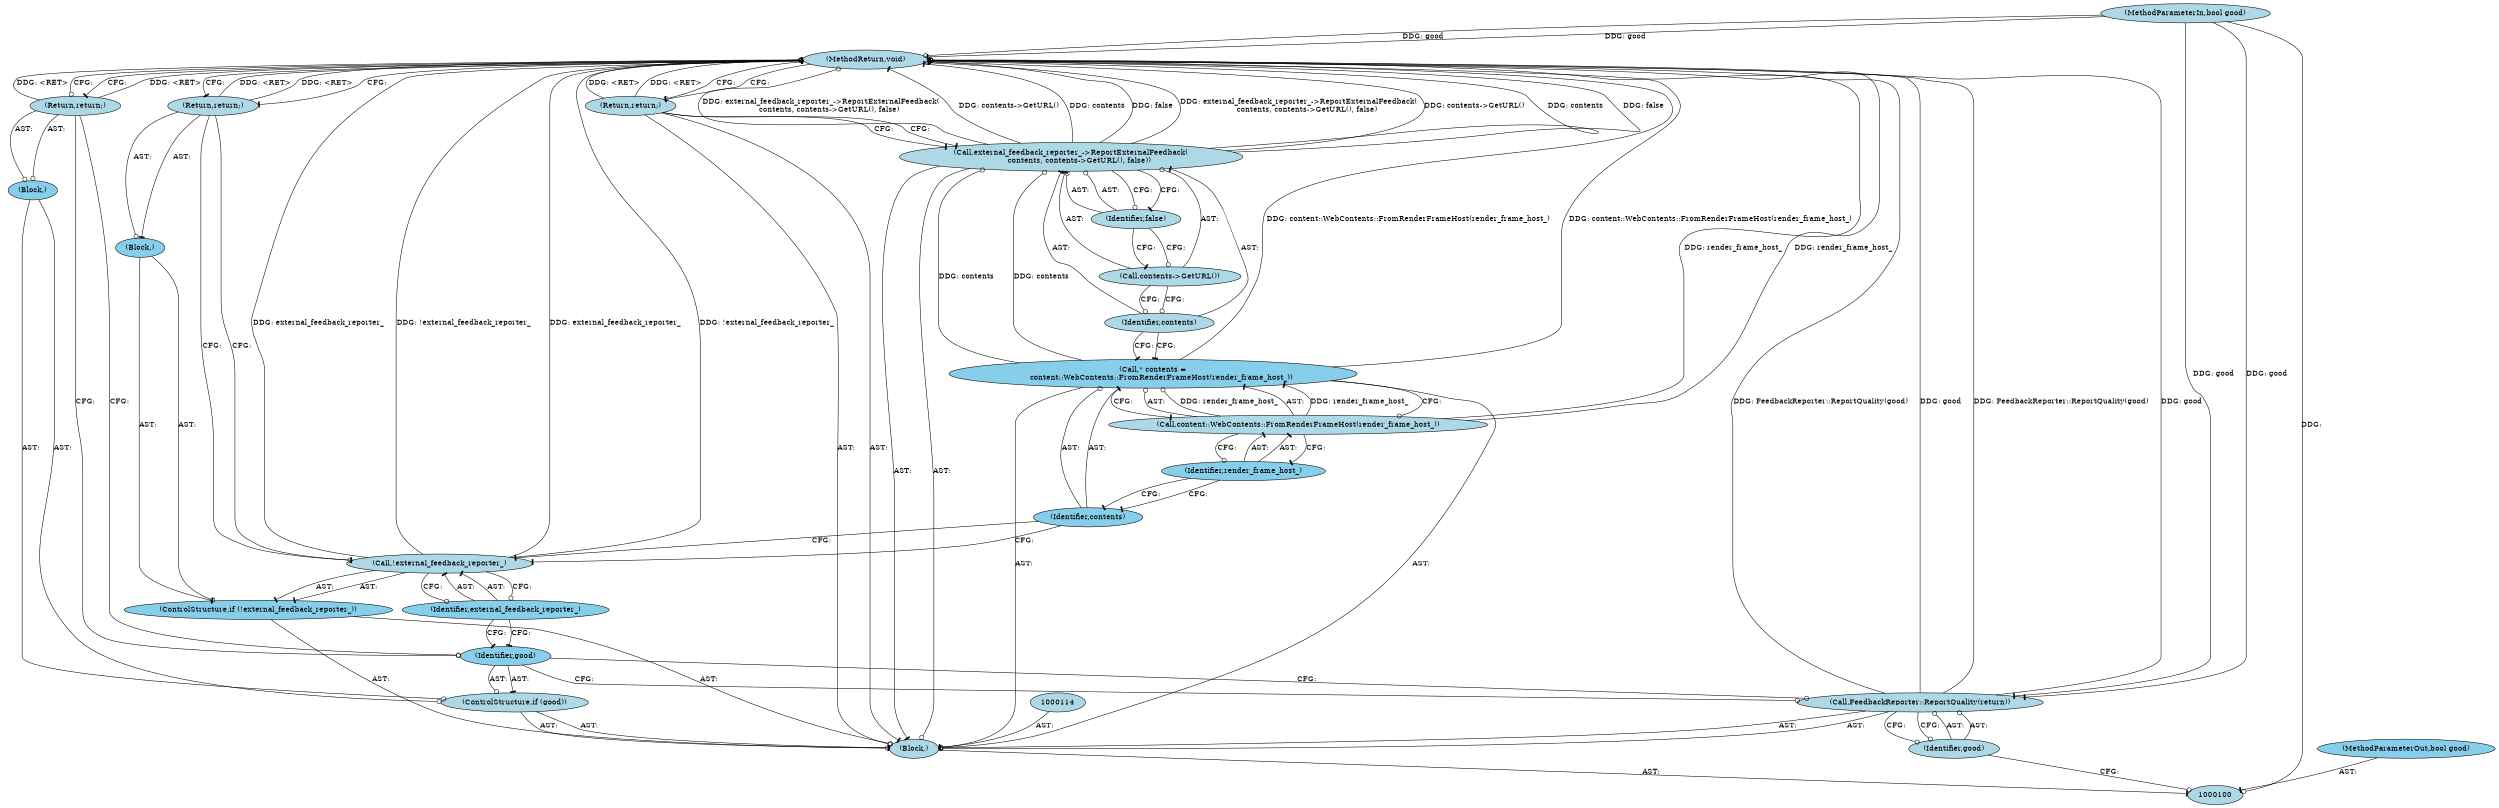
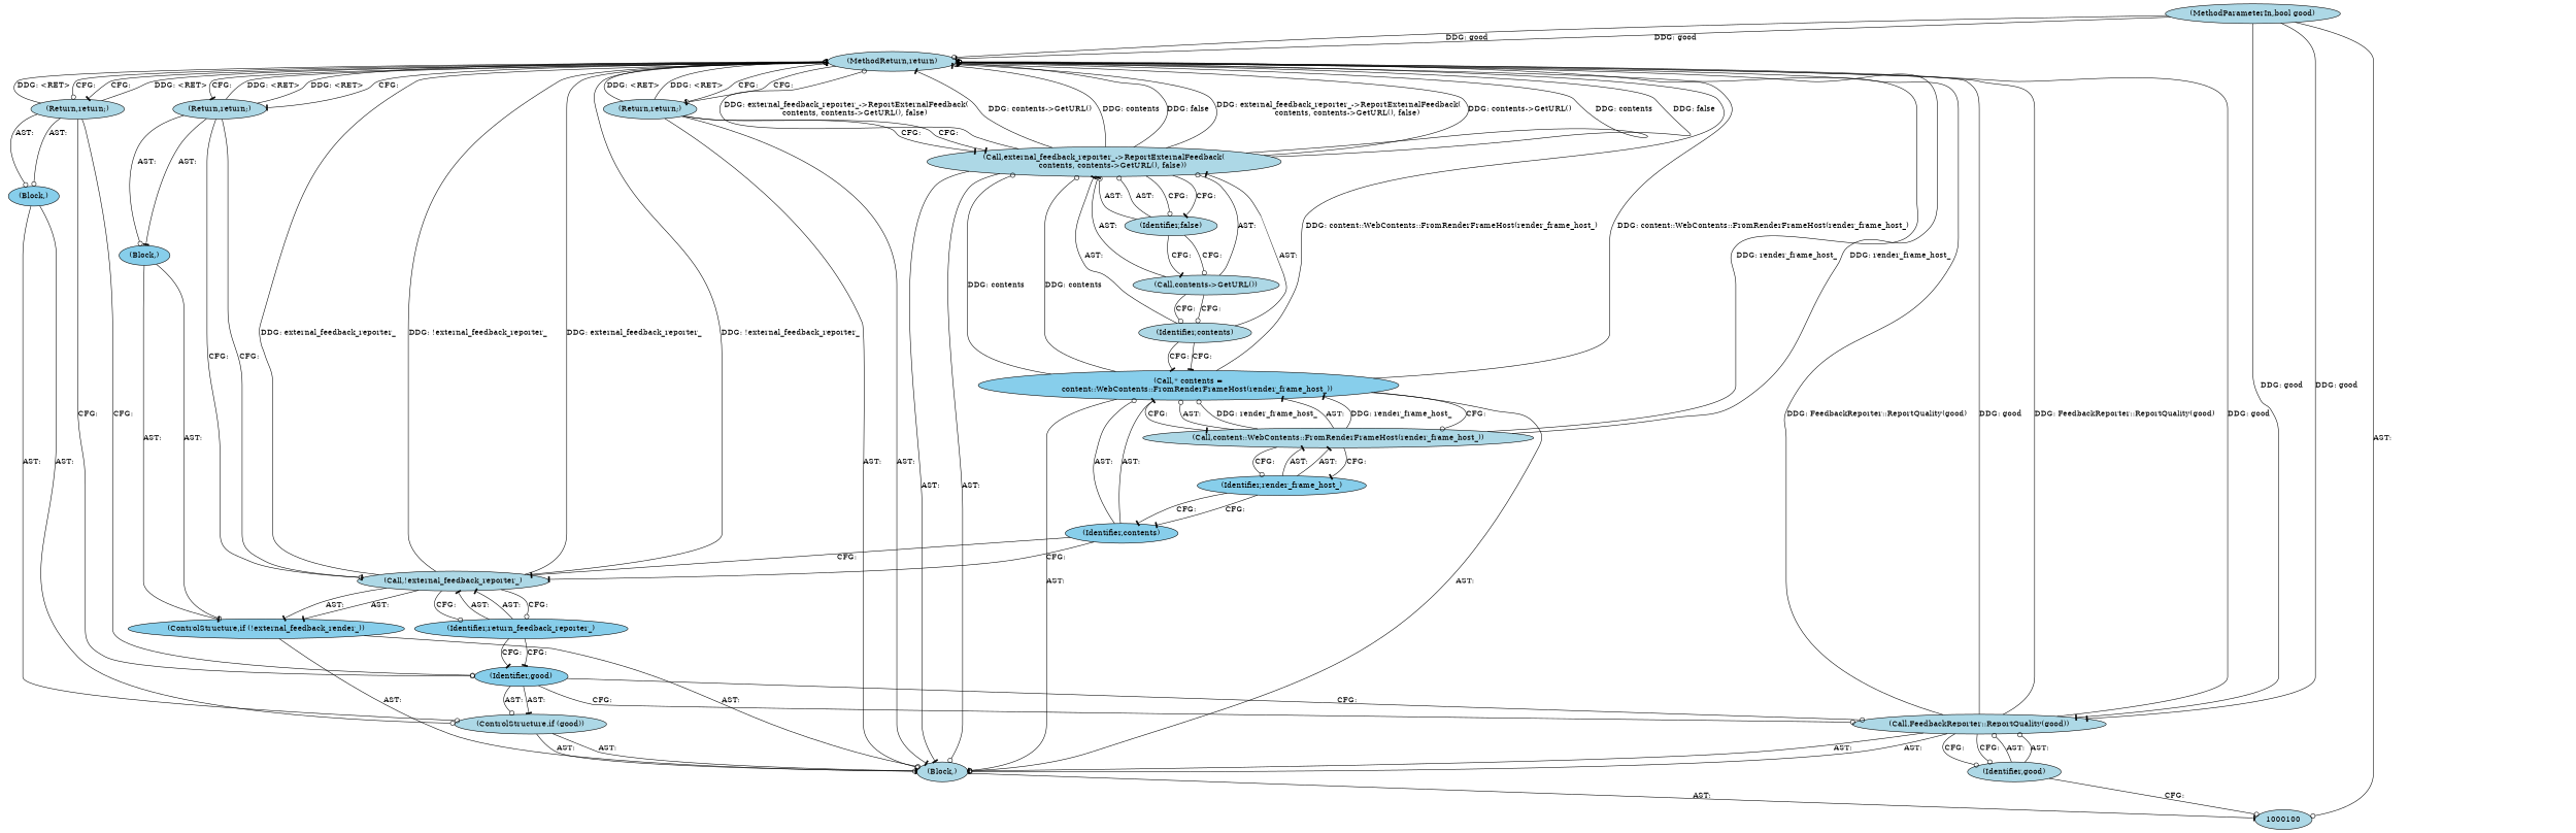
  digraph {
    fontname="DejaVu Serif"
    node [fillcolor=lightblue fontname="DejaVu Serif" style=filled]
    edge [arrowhead=tee fontname="DejaVu Serif"]
-   n1 [label="(MethodReturn,void)"]
+   n1 [label="(MethodReturn,return)"]
    n2 [label="(Return,return;)"]
    n3 [label="(Return,return;)"]
    n4 [label="(Return,return;)"]
    n5 [label="(Call,external_feedback_reporter_->ReportExternalFeedback(\n       contents, contents->GetURL(), false))"]
    n6 [label="(Block,)"]
    n7 [fillcolor=skyblue label="(Block,)"]
    n8 [fillcolor=skyblue label="(Identifier,good)"]
    n9 [label="(Call,!external_feedback_reporter_)"]
    n10 [fillcolor=skyblue label="(Block,)"]
    n11 [fillcolor=skyblue label="(Call,* contents =\n       content::WebContents::FromRenderFrameHost(render_frame_host_))"]
    n12 [label="(Call,content::WebContents::FromRenderFrameHost(render_frame_host_))"]
    n13 [fillcolor=skyblue label="(Identifier,render_frame_host_)"]
    n14 [label="(Identifier,false)"]
    1000100
    n16 [fillcolor=skyblue label="(Identifier,contents)"]
-   n17 [fillcolor=skyblue label="(ControlStructure,if (!external_feedback_reporter_))"]
-   n18 [fillcolor=skyblue label="(Identifier,external_feedback_reporter_)"]
+   n17 [fillcolor=skyblue label="(ControlStructure,if (!external_feedback_render_))"]
+   n18 [fillcolor=skyblue label="(Identifier,return_feedback_reporter_)"]
    n19 [label="(Call,contents->GetURL())"]
    n20 [label="(Identifier,contents)"]
    n21 [label="(MethodParameterIn,bool good)"]
-   n22 [label="(Call,FeedbackReporter::ReportQuality(return))"]
+   n22 [label="(Call,FeedbackReporter::ReportQuality(good))"]
    n23 [label="(Identifier,good)"]
-   n24 [fillcolor=skyblue label="(MethodParameterOut,bool good)"]
    n25 [label="(ControlStructure,if (good))"]
-   1000114
    n1 -> n2 [arrowhead=odot label="CFG: "]
    n1 -> n2 [label="CFG: "]
    n1 -> n3 [arrowhead=odot label="CFG: "]
    n1 -> n3 [label="CFG: "]
    n1 -> n4 [label="CFG: "]
    n1 -> n4 [label="CFG: "]
    n2 -> n1 [label="DDG: <RET>"]
    n2 -> n1 [label="DDG: <RET>"]
    n2 -> n5 [label="CFG: "]
    n2 -> n5 [label="CFG: "]
    n2 -> n6 [arrowhead=odot label="AST: "]
    n2 -> n6 [label="AST: "]
    n3 -> n1 [arrowhead=odot label="DDG: <RET>"]
    n3 -> n1 [arrowhead=odot label="DDG: <RET>"]
    n3 -> n7 [arrowhead=odot label="AST: "]
    n3 -> n7 [arrowhead=odot label="AST: "]
    n3 -> n8 [arrowhead=odot label="CFG: "]
    n3 -> n8 [arrowhead=odot label="CFG: "]
    n4 -> n1 [label="DDG: <RET>"]
    n4 -> n1 [arrowhead=odot label="DDG: <RET>"]
    n4 -> n9 [arrowhead=odot label="CFG: "]
    n4 -> n9 [label="CFG: "]
    n4 -> n10 [arrowhead=odot label="AST: "]
    n4 -> n10 [label="AST: "]
    n5 -> n1 [label="DDG: false"]
    n5 -> n1 [arrowhead=odot label="DDG: external_feedback_reporter_->ReportExternalFeedback(\n       contents, contents->GetURL(), false)"]
    n5 -> n1 [arrowhead=odot label="DDG: contents->GetURL()"]
    n5 -> n1 [label="DDG: contents"]
    n5 -> n1 [label="DDG: false"]
    n5 -> n1 [arrowhead=odot label="DDG: external_feedback_reporter_->ReportExternalFeedback(\n       contents, contents->GetURL(), false)"]
    n5 -> n1 [label="DDG: contents->GetURL()"]
    n5 -> n1 [label="DDG: contents"]
    n5 -> n6 [label="AST: "]
    n5 -> n6 [arrowhead=odot label="AST: "]
    n5 -> n14 [arrowhead=odot label="CFG: "]
    n5 -> n14 [label="CFG: "]
    n6 -> 1000100 [label="AST: "]
    n7 -> n25 [arrowhead=odot label="AST: "]
    n7 -> n25 [arrowhead=odot label="AST: "]
    n8 -> n22 [arrowhead=odot label="CFG: "]
    n8 -> n22 [arrowhead=odot label="CFG: "]
    n8 -> n25 [arrowhead=odot label="AST: "]
    n8 -> n25 [label="AST: "]
    n9 -> n1 [label="DDG: external_feedback_reporter_"]
    n9 -> n1 [label="DDG: !external_feedback_reporter_"]
    n9 -> n1 [label="DDG: external_feedback_reporter_"]
    n9 -> n1 [label="DDG: !external_feedback_reporter_"]
    n9 -> n17 [label="AST: "]
    n9 -> n17 [label="AST: "]
    n9 -> n18 [arrowhead=odot label="CFG: "]
    n9 -> n18 [arrowhead=odot label="CFG: "]
    n10 -> n17 [arrowhead=odot label="AST: "]
    n10 -> n17 [label="AST: "]
    n11 -> n1 [label="DDG: content::WebContents::FromRenderFrameHost(render_frame_host_)"]
    n11 -> n1 [arrowhead=odot label="DDG: content::WebContents::FromRenderFrameHost(render_frame_host_)"]
    n11 -> n5 [arrowhead=odot label="DDG: contents"]
    n11 -> n5 [arrowhead=odot label="DDG: contents"]
    n11 -> n6 [arrowhead=odot label="AST: "]
    n11 -> n6 [label="AST: "]
    n11 -> n12 [arrowhead=odot label="CFG: "]
    n11 -> n12 [label="CFG: "]
    n12 -> n1 [label="DDG: render_frame_host_"]
    n12 -> n1 [label="DDG: render_frame_host_"]
    n12 -> n11 [arrowhead=odot label="AST: "]
    n12 -> n11 [arrowhead=odot label="DDG: render_frame_host_"]
    n12 -> n11 [label="AST: "]
    n12 -> n11 [label="DDG: render_frame_host_"]
    n12 -> n13 [label="CFG: "]
    n12 -> n13 [arrowhead=odot label="CFG: "]
    n13 -> n12 [label="AST: "]
    n13 -> n12 [label="AST: "]
    n13 -> n16 [label="CFG: "]
    n13 -> n16 [label="CFG: "]
    n14 -> n5 [arrowhead=odot label="AST: "]
    n14 -> n5 [arrowhead=odot label="AST: "]
    n14 -> n19 [label="CFG: "]
    n14 -> n19 [arrowhead=odot label="CFG: "]
    n16 -> n9 [label="CFG: "]
    n16 -> n9 [label="CFG: "]
    n16 -> n11 [arrowhead=odot label="AST: "]
    n16 -> n11 [label="AST: "]
    n17 -> n6 [arrowhead=odot label="AST: "]
    n17 -> n6 [arrowhead=odot label="AST: "]
    n18 -> n8 [label="CFG: "]
    n18 -> n8 [label="CFG: "]
    n18 -> n9 [label="AST: "]
    n18 -> n9 [label="AST: "]
    n19 -> n5 [label="AST: "]
    n19 -> n5 [arrowhead=odot label="AST: "]
    n19 -> n20 [arrowhead=odot label="CFG: "]
    n19 -> n20 [arrowhead=odot label="CFG: "]
    n20 -> n5 [label="AST: "]
    n20 -> n5 [label="AST: "]
    n20 -> n11 [label="CFG: "]
    n20 -> n11 [label="CFG: "]
    n21 -> n1 [label="DDG: good"]
    n21 -> n1 [arrowhead=odot label="DDG: good"]
-   n21 -> 1000100 [arrowhead=odot label="DDG: "]
+   n21 -> 1000100 [arrowhead=odot label="AST: "]
    n21 -> n22 [label="DDG: good"]
    n21 -> n22 [label="DDG: good"]
    n22 -> n1 [arrowhead=odot label="DDG: good"]
    n22 -> n1 [arrowhead=odot label="DDG: FeedbackReporter::ReportQuality(good)"]
    n22 -> n1 [arrowhead=odot label="DDG: good"]
    n22 -> n1 [label="DDG: FeedbackReporter::ReportQuality(good)"]
    n22 -> n6 [arrowhead=odot label="AST: "]
    n22 -> n6 [arrowhead=odot label="AST: "]
    n22 -> n23 [arrowhead=odot label="CFG: "]
    n22 -> n23 [arrowhead=odot label="CFG: "]
    n23 -> 1000100 [arrowhead=odot label="CFG: "]
    n23 -> n22 [arrowhead=odot label="AST: "]
    n23 -> n22 [arrowhead=odot label="AST: "]
-   n24 -> 1000100 [label="AST: "]
    n25 -> n6 [label="AST: "]
    n25 -> n6 [label="AST: "]
-   1000114 -> n6 [label="AST: "]
  }
